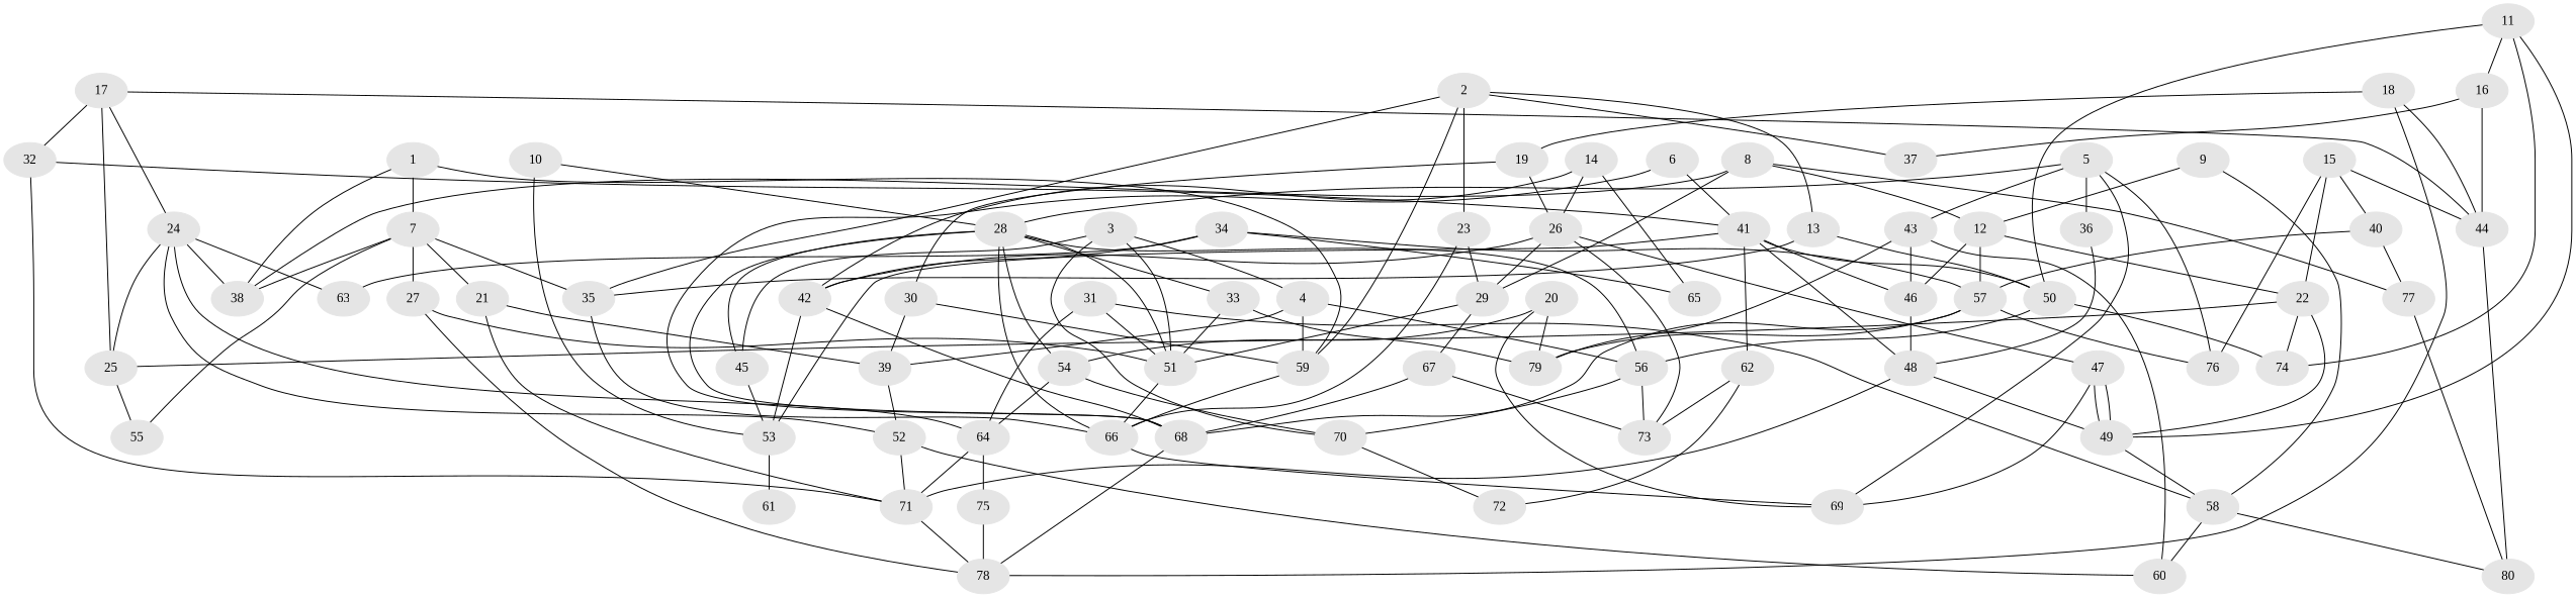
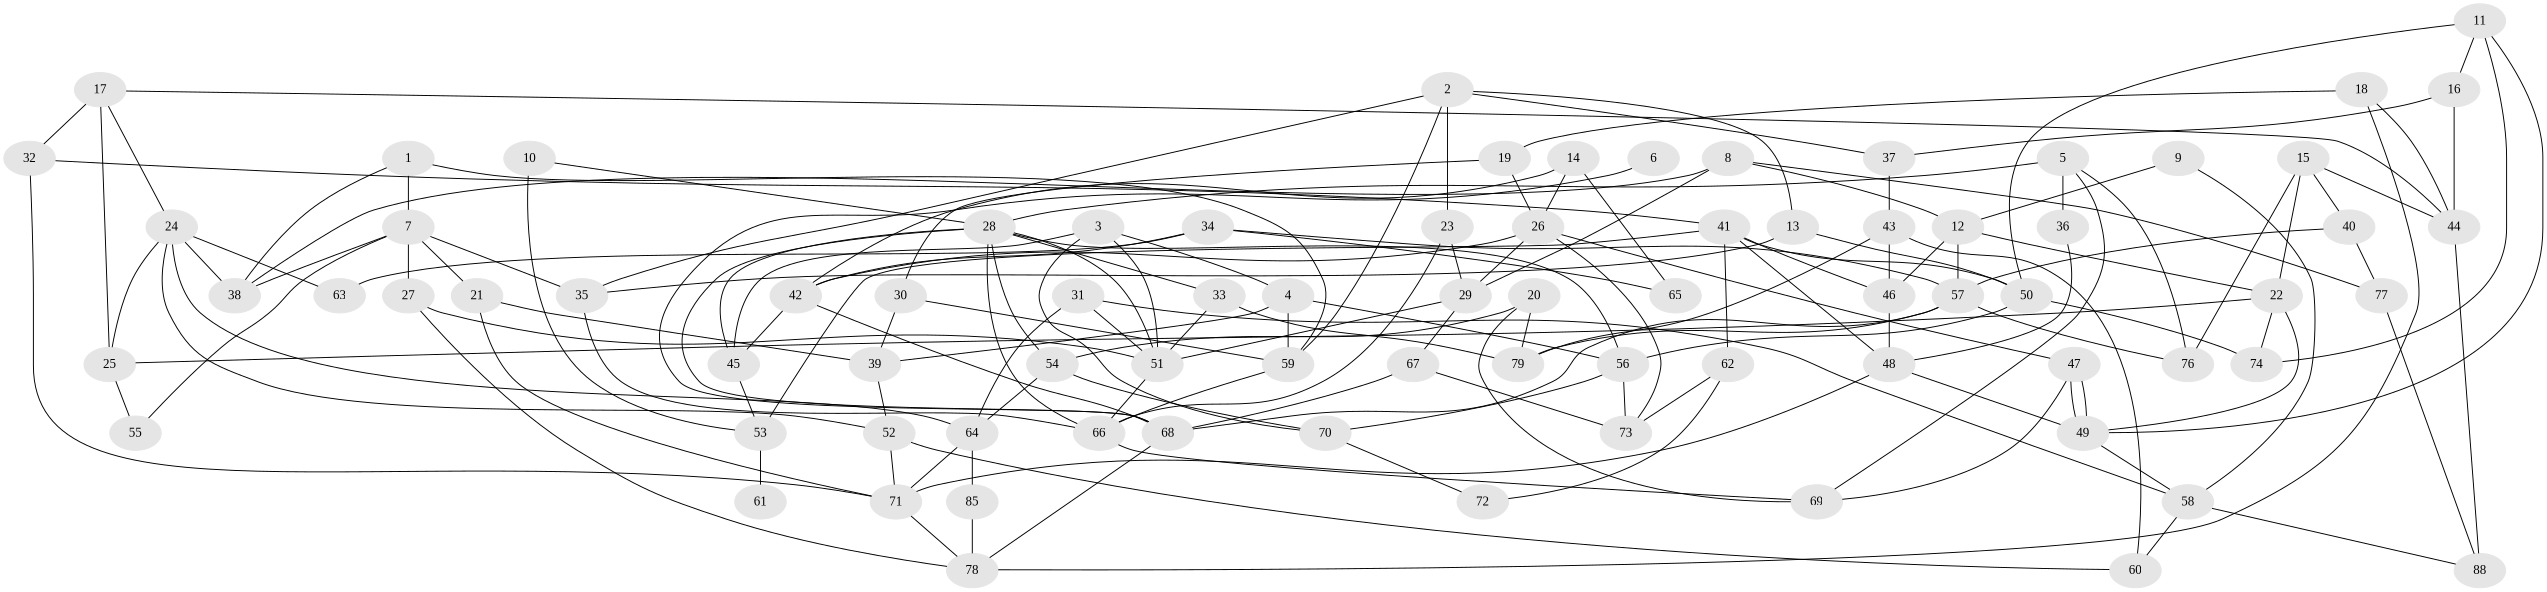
  graph {
    fontname="Liberation Serif"
    node [color=gray90 fontname="Liberation Serif" style=filled]
    edge [fontname="Liberation Serif"]
    1
    7
    38
    59
    35
    21
    27
    55
    66
    2
    13
    23
    37
    50
    29
    43
    3
    4
    45
    51
    70
    39
    56
    53
    72
    52
    73
    5
    28
    36
    69
    76
    68
    54
    33
    48
    6
    41
    46
    62
    78
    71
    8
    12
    77
    22
    57
    67
-   80
+   80 [label=88]
    9
    58
    60
    10
    61
    11
    16
    49
    74
    44
    25
    79
    14
    26
    42
    65
    47
    15
    40
    17
    24
    32
    63
    64
    18
    19
    30
    20
-   75
+   75 [label=85]
    31
    34
    1 -- 7
    1 -- 38
    1 -- 59
    7 -- 38
    7 -- 35
    7 -- 21
    7 -- 27
    7 -- 55
    59 -- 66
    35 -- 66
    21 -- 39
    21 -- 71
    27 -- 51
    27 -- 78
    66 -- 69
    2 -- 59
    2 -- 35
    2 -- 13
    2 -- 23
    2 -- 37
    13 -- 35
    13 -- 50
    23 -- 66
    23 -- 29
-   5 -- 43
+   37 -- 43
    50 -- 56
    50 -- 74
    29 -- 51
    29 -- 67
    43 -- 46
    43 -- 60
    43 -- 79
    3 -- 4
    3 -- 45
    3 -- 51
    3 -- 70
    4 -- 59
    4 -- 39
    4 -- 56
    45 -- 53
    51 -- 66
    70 -- 72
    39 -- 52
    56 -- 70
    56 -- 73
    53 -- 61
    52 -- 71
    52 -- 60
    5 -- 28
    5 -- 36
    5 -- 69
    5 -- 76
    28 -- 66
    28 -- 45
    28 -- 51
    28 -- 56
    28 -- 68
    28 -- 54
    28 -- 33
    36 -- 48
    68 -- 78
    54 -- 70
    54 -- 64
    33 -- 51
    33 -- 79
    48 -- 71
    48 -- 49
    6 -- 68
-   6 -- 41
    41 -- 50
    41 -- 53
    41 -- 48
    41 -- 46
    41 -- 62
    46 -- 48
    62 -- 72
    62 -- 73
    71 -- 78
    8 -- 38
    8 -- 29
    8 -- 12
    8 -- 77
    12 -- 46
    12 -- 22
    12 -- 57
    77 -- 80
    22 -- 49
    22 -- 74
    22 -- 25
    57 -- 76
    57 -- 68
    57 -- 79
    67 -- 73
    67 -- 68
    9 -- 12
    9 -- 58
    58 -- 80
    58 -- 60
    10 -- 53
    10 -- 28
    11 -- 50
    11 -- 16
    11 -- 49
    11 -- 74
    16 -- 37
    16 -- 44
    49 -- 58
    44 -- 80
    25 -- 55
    14 -- 26
    14 -- 42
    14 -- 65
    26 -- 29
    26 -- 73
    26 -- 42
    26 -- 47
-   42 -- 53
+   42 -- 45
    42 -- 68
    47 -- 69
    47 -- 49
    47 -- 49
    15 -- 76
    15 -- 22
    15 -- 44
    15 -- 40
    40 -- 77
    40 -- 57
    17 -- 44
    17 -- 25
    17 -- 24
    17 -- 32
    24 -- 38
    24 -- 52
    24 -- 25
    24 -- 63
    24 -- 64
    32 -- 41
    32 -- 71
    64 -- 71
    64 -- 75
    18 -- 78
    18 -- 44
    18 -- 19
    19 -- 26
    19 -- 30
    30 -- 59
    30 -- 39
    20 -- 69
    20 -- 54
    20 -- 79
    75 -- 78
    31 -- 51
    31 -- 58
    31 -- 64
    34 -- 57
    34 -- 42
    34 -- 65
    34 -- 63
  }
